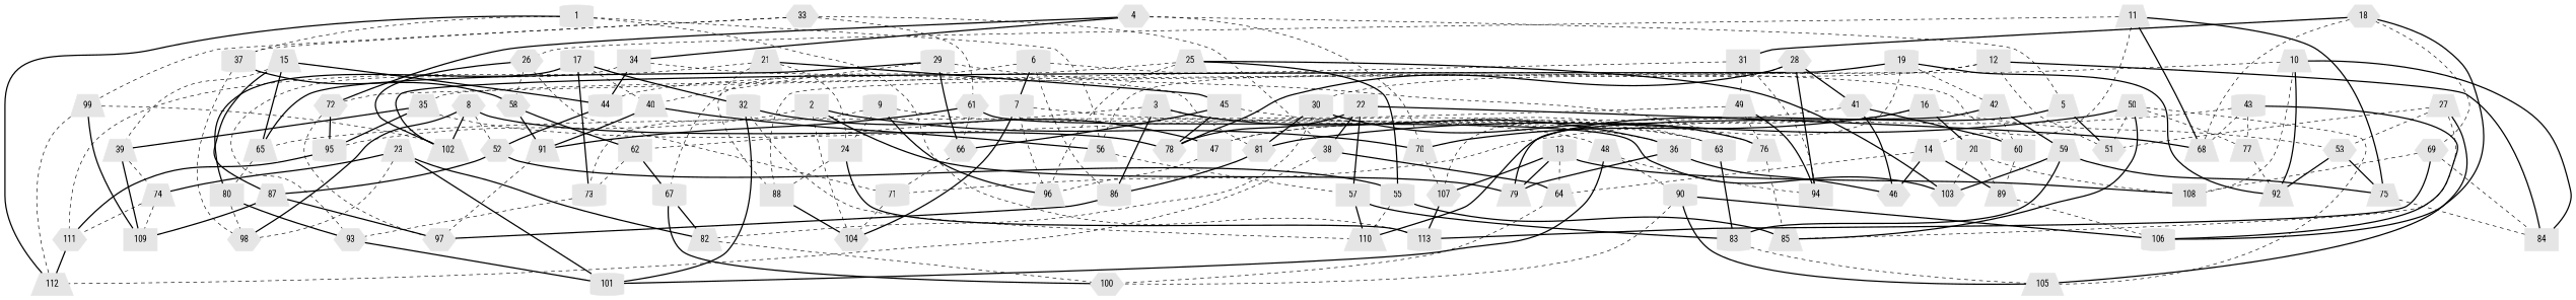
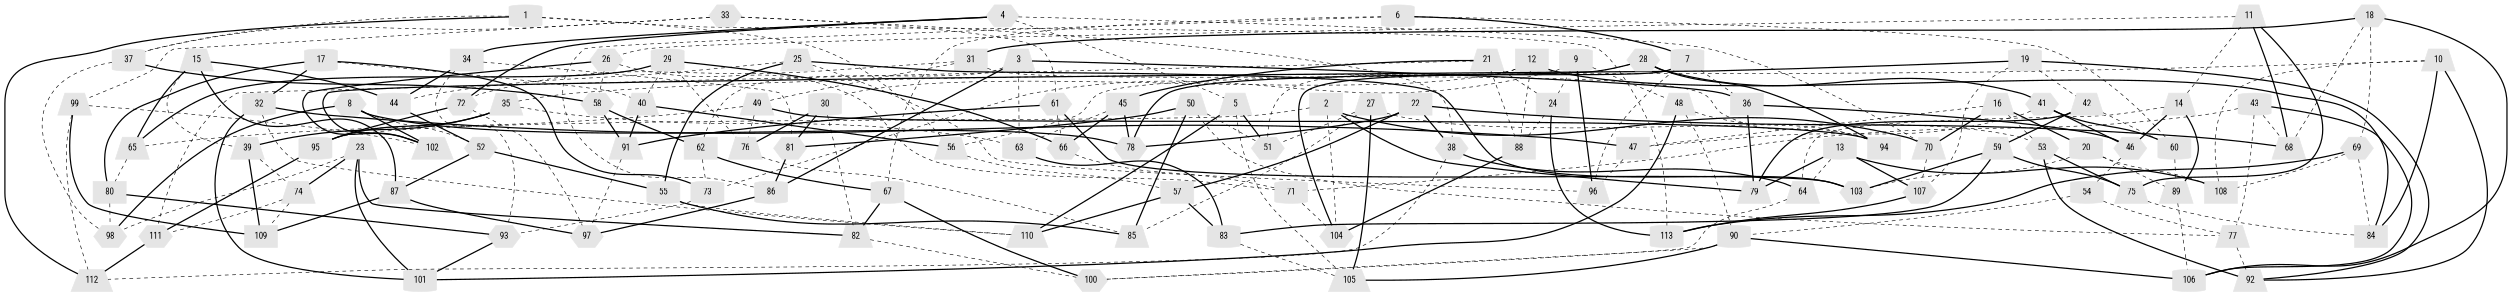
  graph {
    fontname="Roboto Condensed"
    node [color=gray90 fontname="Roboto Condensed" shape=trapezium style=filled]
    edge [fontname="Roboto Condensed" style=bold]
    1 [shape=cylinder]
    37 [shape=cylinder]
    56
    112
    113 [shape=cylinder]
    98 [shape=hexagon]
    58 [shape=hexagon]
    57 [shape=box]
    2 [shape=box]
    70
    79
    95 [shape=cylinder]
    104 [shape=hexagon]
    107 [shape=hexagon]
    111 [shape=hexagon]
    36 [shape=box]
    3
    62 [shape=box]
    63 [shape=cylinder]
    86 [shape=cylinder]
    46 [shape=hexagon]
    67 [shape=cylinder]
    73 [shape=cylinder]
    83 [shape=cylinder]
    97 [shape=hexagon]
    4 [shape=hexagon]
    5
    34 [shape=box]
    72 [shape=hexagon]
    51 [shape=hexagon]
    105
    110
    44 [shape=cylinder]
    81 [shape=hexagon]
    93 [shape=hexagon]
    6 [shape=cylinder]
    7 [shape=cylinder]
    60 [shape=cylinder]
    96
    89
    82
    100 [shape=hexagon]
    8 [shape=hexagon]
    52 [shape=hexagon]
    78 [shape=hexagon]
    102
    87
    55 [shape=cylinder]
    9 [shape=cylinder]
    24 [shape=box]
    48
    88 [shape=box]
    101 [shape=cylinder]
    94 [shape=box]
    90 [shape=cylinder]
    10
    35
    84 [shape=box]
    92
    108 [shape=box]
    39
    11
    14
    26 [shape=hexagon]
    68
    75
    64
    71 [shape=cylinder]
    12 [shape=box]
    30 [shape=cylinder]
    76
    13 [shape=cylinder]
+   54 [shape=cylinder]
    106 [shape=cylinder]
    15
    65
    74
    109 [shape=box]
    80 [shape=box]
    16
    20 [shape=cylinder]
    47 [shape=box]
    53 [shape=hexagon]
    103 [shape=hexagon]
    17 [shape=cylinder]
    32 [shape=cylinder]
    40
    91
    18 [shape=hexagon]
    31 [shape=box]
    69 [shape=hexagon]
    49
    19 [shape=cylinder]
    42
    59
    21
    45 [shape=box]
    66 [shape=hexagon]
    22 [shape=box]
    38 [shape=hexagon]
    23
    25
    85
    27
    28 [shape=hexagon]
    41 [shape=hexagon]
    29 [shape=cylinder]
    33 [shape=hexagon]
    61 [shape=hexagon]
    99
    43 [shape=cylinder]
    77
    50
    1 -- 37 [style=dashed]
    1 -- 56 [style=dashed]
    1 -- 112
    1 -- 113 [style=dashed]
    37 -- 98 [style=dashed]
    37 -- 58
    56 -- 57 [style=dashed]
    58 -- 62
    58 -- 91
    57 -- 83
    57 -- 110
    2 -- 70
    2 -- 79
    2 -- 95 [style=dashed]
    2 -- 104 [style=dashed]
    70 -- 107 [style=dashed]
    95 -- 111
    107 -- 113
    111 -- 112
    36 -- 79
    36 -- 46
    3 -- 36
    3 -- 62 [style=dashed]
    3 -- 63 [style=dashed]
    3 -- 86
    62 -- 67
    62 -- 73 [style=dashed]
    63 -- 83
    86 -- 97
+   46 -- 54 [style=dashed]
    67 -- 82
    67 -- 100
    73 -- 93 [style=dashed]
    83 -- 105 [style=dashed]
    4 -- 70 [style=dashed]
    4 -- 5 [style=dashed]
    4 -- 34
    4 -- 72
    5 -- 51
-   50 -- 105 [style=dashed]
+   5 -- 105 [style=dashed]
    5 -- 110
    34 -- 44
    34 -- 81 [style=dashed]
    34 -- 93 [style=dashed]
    72 -- 95
    72 -- 97 [style=dashed]
    44 -- 52
    81 -- 86
    93 -- 101
    6 -- 86 [style=dashed]
    6 -- 67 [style=dashed]
    6 -- 7
    6 -- 60 [style=dashed]
    7 -- 104
    7 -- 36 [style=dashed]
    7 -- 96 [style=dashed]
    60 -- 89 [style=dashed]
    89 -- 106 [style=dashed]
    82 -- 100 [style=dashed]
    8 -- 98
    8 -- 52 [style=dashed]
    8 -- 78
    8 -- 102
    52 -- 87
    52 -- 55
    87 -- 97
    87 -- 109
    55 -- 110 [style=dashed]
    55 -- 85
    9 -- 73 [style=dashed]
    9 -- 96
    9 -- 24 [style=dashed]
    9 -- 48 [style=dashed]
    24 -- 113
    24 -- 88 [style=dashed]
    48 -- 101
    48 -- 94 [style=dashed]
    48 -- 90 [style=dashed]
    88 -- 104
    90 -- 105
    90 -- 100 [style=dashed]
    90 -- 106
    10 -- 35 [style=dashed]
    10 -- 84
    10 -- 92
    10 -- 108 [style=dashed]
    35 -- 95
    35 -- 63 [style=dashed]
    35 -- 39
    39 -- 74 [style=dashed]
    39 -- 109
    11 -- 14 [style=dashed]
    11 -- 26 [style=dashed]
    11 -- 68
    11 -- 75
    14 -- 46
    14 -- 89
    14 -- 64 [style=dashed]
    26 -- 58 [style=dashed]
    26 -- 102
    26 -- 71 [style=dashed]
    75 -- 84 [style=dashed]
    64 -- 100 [style=dashed]
    71 -- 104 [style=dashed]
    12 -- 51 [style=dashed]
    12 -- 88 [style=dashed]
    12 -- 84
    12 -- 30 [style=dashed]
    30 -- 81
    30 -- 82 [style=dashed]
    30 -- 76
    76 -- 85 [style=dashed]
    13 -- 79
    13 -- 107
    13 -- 108
    13 -- 64 [style=dashed]
+   54 -- 90 [style=dashed]
+   54 -- 77 [style=dashed]
    15 -- 44
    15 -- 87
    15 -- 39 [style=dashed]
    15 -- 65
    65 -- 80 [style=dashed]
    74 -- 111 [style=dashed]
    74 -- 109 [style=dashed]
    80 -- 98 [style=dashed]
    80 -- 93
    16 -- 70
    16 -- 20
    16 -- 47 [style=dashed]
    16 -- 53 [style=dashed]
    20 -- 89 [style=dashed]
    20 -- 108 [style=dashed]
    20 -- 103 [style=dashed]
    47 -- 96 [style=dashed]
    53 -- 92
    53 -- 75
    17 -- 73
    17 -- 80
    17 -- 32
    17 -- 40 [style=dashed]
    32 -- 110 [style=dashed]
    32 -- 101
    32 -- 47
    40 -- 56
    40 -- 91
    91 -- 97 [style=dashed]
    18 -- 68 [style=dashed]
    18 -- 106
    18 -- 31
    18 -- 69 [style=dashed]
    31 -- 72 [style=dashed]
    31 -- 94 [style=dashed]
    31 -- 49 [style=dashed]
    69 -- 113
    69 -- 84 [style=dashed]
    69 -- 108 [style=dashed]
    49 -- 94
    49 -- 76 [style=dashed]
    49 -- 65 [style=dashed]
    19 -- 107 [style=dashed]
    19 -- 102
    19 -- 92
    19 -- 42 [style=dashed]
    42 -- 79
    42 -- 60 [style=dashed]
    42 -- 59
    59 -- 83
    59 -- 75
    59 -- 103
    21 -- 111 [style=dashed]
    21 -- 24 [style=dashed]
    21 -- 88 [style=dashed]
    21 -- 45
    45 -- 63 [style=dashed]
    45 -- 78
    45 -- 66
    66 -- 71 [style=dashed]
    22 -- 57
    22 -- 78
    22 -- 68
    22 -- 38
    38 -- 112 [style=dashed]
    38 -- 64
    23 -- 98 [style=dashed]
    23 -- 82
    23 -- 101
    23 -- 74
    25 -- 44 [style=dashed]
    25 -- 96 [style=dashed]
    25 -- 55
    25 -- 103
    27 -- 51 [style=dashed]
    27 -- 105
    27 -- 53 [style=dashed]
    27 -- 85 [style=dashed]
    28 -- 56 [style=dashed]
    28 -- 78
    28 -- 94
    28 -- 41
    41 -- 46
    41 -- 60
    41 -- 47 [style=dashed]
    29 -- 76 [style=dashed]
    29 -- 65
    29 -- 40 [style=dashed]
    29 -- 66
    33 -- 37 [style=dashed]
    33 -- 38 [style=dashed]
    33 -- 61 [style=dashed]
    33 -- 99 [style=dashed]
    61 -- 103
    61 -- 91
    61 -- 66 [style=dashed]
    99 -- 112 [style=dashed]
    99 -- 102 [style=dashed]
    99 -- 109
    43 -- 68 [style=dashed]
    43 -- 71 [style=dashed]
    43 -- 106
    43 -- 77 [style=dashed]
    77 -- 92 [style=dashed]
    50 -- 51 [style=dashed]
    50 -- 81
    50 -- 85
    50 -- 77 [style=dashed]
  }
